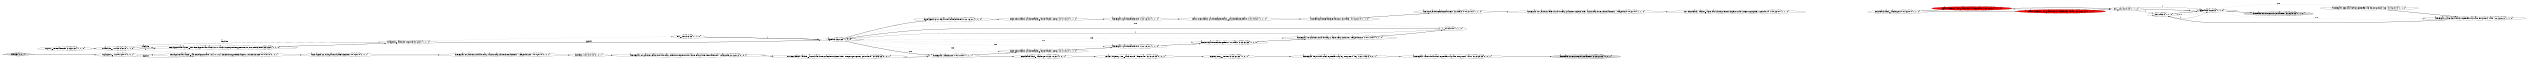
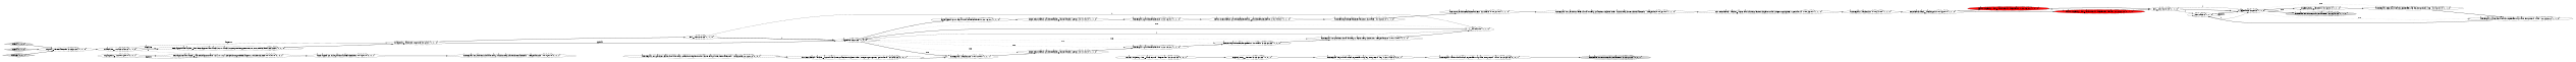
  digraph {
    rankdir=LR
    node [fillcolor=white shape=ellipse style=filled]
    edge [style=bold]
    n1 [label="int i = 0@@@27@@@['1', '1', '0']"]
    n2 [label="i++@@@29@@@['1', '1', '0']"]
    n3 [label="i < appends@@@28@@@['1', '1', '0']" shape=diamond]
    n4 [label="assertEquals(\"Values should match\",ByteBuffer.wrap(value),entry.record().value())@@@32@@@['1', '1', '0']"]
    n5 [fillcolor=lightgray label="assertFalse(\"No more records\",iter.hasNext())@@@34@@@['1', '1', '0']"]
    n6 [label="assertEquals(\"Keys should match\",ByteBuffer.wrap(key),entry.record().key())@@@31@@@['1', '1', '0']"]
+   n7 [label="LogEntry entry = iter.next()@@@30@@@['1', '1', '0']"]
    n8 [label="long now = time.milliseconds()@@@3@@@['1', '1', '0']"]
    n9 [label="int batchSize = 1024@@@4@@@['1', '1', '0']"]
    n10 [label="int appends = batchSize / msgSize@@@6@@@['1', '1', '0']"]
    n11 [label="RecordAccumulator accum = new RecordAccumulator(batchSize,10 * batchSize,CompressionType.NONE,10L,100L,metrics,time)@@@5@@@['1', '1', '0']"]
    n12 [label="RecordAccumulator accum = new RecordAccumulator(1024,10 * 1024,CompressionType.NONE,lingerMs,100L,metrics,time)@@@4@@@['0', '0', '1']"]
    n13 [label="accum.append(tp1,0L,key,value,null,maxBlockTimeMs)@@@5@@@['0', '0', '1']"]
    n14 [label="assertEquals(\"No partitions should be ready\",0,accum.ready(cluster,time.milliseconds()).readyNodes.size())@@@6@@@['0', '0', '1']"]
-   n15 [label="time.sleep(10)@@@7@@@['0', '0', '1']"]
    n16 [label="i < appends@@@8@@@['1', '1', '0']" shape=diamond]
    n17 [label="int i = 0@@@7@@@['1', '1', '0']"]
    n18 [label="accum.append(tp1,0L,key,value,null,maxBlockTimeMs)@@@16@@@['1', '1', '0']"]
    n19 [label="assertTrue(partitionBatches.peekFirst().isWritable())@@@13@@@['1', '1', '0']"]
    n20 [label="Deque<RecordBatch> partitionBatches = accum.batches().get(tp1)@@@11@@@['1', '1', '0']"]
    n21 [label="i++@@@9@@@['1', '1', '0']"]
    n22 [label="assertEquals(\"No partitions should be ready.\",0,accum.ready(cluster,now).readyNodes.size())@@@14@@@['1', '1', '0']"]
    n23 [label="assertEquals(1,batches.size())@@@10@@@['1', '1', '1']"]
    n24 [label="assertEquals(1,partitionBatches.size())@@@12@@@['1', '1', '0']"]
    n25 [fillcolor=lightgray label="assertFalse(\"No more records\",iter.hasNext())@@@16@@@['0', '0', '1']"]
    n26 [label="assertEquals(\"Our partition's leader should be ready\",Collections.singleton(node1),accum.ready(cluster,time.milliseconds()).readyNodes)@@@8@@@['0', '0', '1']"]
    n27 [label="List<RecordBatch> batches = accum.drain(cluster,Collections.singleton(node1),Integer.MAX_VALUE,0).get(node1.id())@@@9@@@['0', '0', '1']"]
    n28 [label="assertFalse(partitionBatchesIterator.next().isWritable())@@@20@@@['1', '1', '0']"]
    n29 [label="assertTrue(partitionBatchesIterator.next().isWritable())@@@21@@@['1', '1', '0']"]
    n30 [label="assertEquals(\"Our partition's leader should be ready\",Collections.singleton(node1),accum.ready(cluster,time.milliseconds()).readyNodes)@@@22@@@['1', '1', '0']"]
    n31 [label="Deque<RecordBatch> partitionBatches = accum.batches().get(tp1)@@@17@@@['1', '1', '0']"]
-   n32 [label="RecordBatch batch = batches.get(0)@@@11@@@['0', '0', '1']"]
    n33 [fillcolor=lightgray label="testLinger['0', '0', '1']" shape=diamond]
    n34 [label="long lingerMs = 10L@@@3@@@['0', '0', '1']"]
    n35 [label="LogEntry entry = iter.next()@@@13@@@['0', '0', '1']"]
    n36 [label="assertEquals(\"Keys should match\",ByteBuffer.wrap(key),entry.record().key())@@@14@@@['0', '0', '1']"]
    n37 [label="assertEquals(\"Values should match\",ByteBuffer.wrap(value),entry.record().value())@@@15@@@['0', '0', '1']"]
    n38 [label="RecordBatch batch = batches.get(0)@@@25@@@['1', '1', '0']"]
    n39 [fillcolor=red label="Iterator<LogEntry> iter = batch.records().deepIterator()@@@26@@@['1', '0', '0']"]
    n40 [fillcolor=red label="Iterator<LogEntry> iter = batch.records().deepEntries().iterator()@@@26@@@['0', '1', '0']"]
+   n41 [label="assertEquals(1,batches.size())@@@24@@@['1', '1', '0']"]
    n42 [label="assertEquals(2,partitionBatches.size())@@@18@@@['1', '1', '0']"]
+   n43 [fillcolor=lightgray label="testFull['0', '1', '0']" shape=diamond]
    n44 [label="Iterator<LogEntry> iter = batch.records().deepIterator()@@@12@@@['0', '0', '1']"]
    n45 [label="Iterator<RecordBatch> partitionBatchesIterator = partitionBatches.iterator()@@@19@@@['1', '1', '0']"]
    n46 [label="List<RecordBatch> batches = accum.drain(cluster,Collections.singleton(node1),Integer.MAX_VALUE,0).get(node1.id())@@@23@@@['1', '1', '0']"]
+   n47 [fillcolor=lightgray label="testFull['1', '0', '0']" shape=diamond]
    n1 -> n2 [label=i style=solid]
    n1 -> n3 [label=i style=solid]
    n1 -> n3
    n2 -> n3 [label=i style=solid]
    n2 -> n3
-   n3 -> n2 [label=true style=dotted]
+   n3 -> n2 [label=appends style=dotted]
    n3 -> n4 [label=true style=dotted]
    n3 -> n5
    n3 -> n6 [label=true style=dotted]
+   n3 -> n7 [label=true style=dotted]
+   n3 -> n7
    n4 -> n2
    n6 -> n4
+   n7 -> n6
    n8 -> n9
-   n9 -> n10 [label=batchSize style=solid]
+   n9 -> n10 [label=lingerMs style=solid]
    n9 -> n11
    n9 -> n11 [label=batchSize style=solid]
    n9 -> n12 [label=0 style=dashed]
    n10 -> n16 [label=appends]
-   n10 -> n17 [style=dotted]
+   n10 -> n17
    n11 -> n10
    n12 -> n13
    n13 -> n14
-   n14 -> n15
-   n15 -> n26
    n16 -> n18
    n16 -> n19 [label=true style=dotted]
    n16 -> n20 [label=true style=dotted]
    n16 -> n21 [label=true style=dotted]
    n16 -> n22 [label=true style=dotted]
    n16 -> n23 [label=true style=dotted]
    n16 -> n23
    n16 -> n24 [label=true style=dotted]
    n17 -> n16
    n17 -> n16 [label=i style=solid]
+   n17 -> n21 [label=i style=solid]
    n18 -> n31
    n19 -> n22
    n20 -> n24
    n21 -> n16
    n21 -> n16 [label=i style=solid]
    n22 -> n21
    n23 -> n20
-   n23 -> n32
    n24 -> n19
    n26 -> n27
    n27 -> n23
    n28 -> n29
    n29 -> n30
    n30 -> n46
    n31 -> n42
-   n32 -> n44
-   n33 -> n34
+   n33 -> n8
    n34 -> n12
    n34 -> n12 [label=lingerMs style=solid]
    n35 -> n36
    n36 -> n37
    n37 -> n25
    n38 -> n39
    n38 -> n40
    n39 -> n1
    n39 -> n40 [label=0 style=dashed]
    n40 -> n1
+   n41 -> n38
    n42 -> n45
+   n43 -> n8
    n44 -> n35
    n45 -> n28
+   n46 -> n41
+   n47 -> n8
  }
